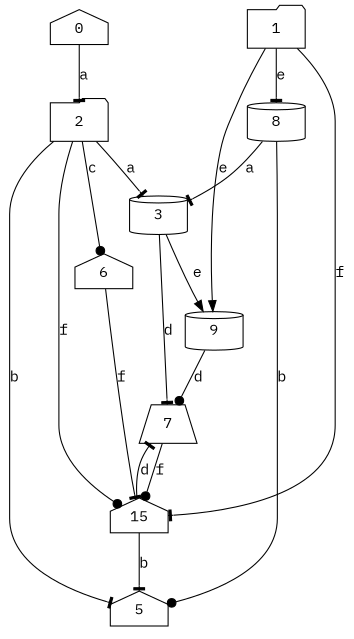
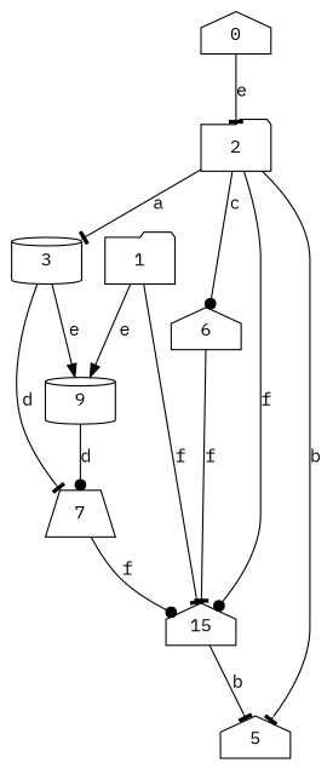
  strict digraph {
    fontname="IBM Plex Mono"
    node [fontname="IBM Plex Mono" shape=house]
    edge [arrowhead=tee fontname="IBM Plex Mono"]
    2 [shape=folder]
    3 [shape=cylinder]
    5
    6
    n5 [label=15]
    7 [shape=trapezium]
    9 [shape=cylinder]
    0
-   8 [shape=cylinder]
    1 [shape=folder]
    2 -> 3 [label=a]
    2 -> 5 [label=b]
    2 -> 6 [arrowhead=dot label=c]
    2 -> n5 [arrowhead=dot label=f]
    3 -> 7 [label=d]
    3 -> 9 [arrowhead=normal label=e]
    6 -> n5 [label=f]
    n5 -> 5 [label=b]
-   n5 -> 7 [label=d]
    7 -> n5 [arrowhead=dot label=f]
    9 -> 7 [arrowhead=dot label=d]
-   0 -> 2 [label=a]
-   8 -> 3 [label=a]
-   8 -> 5 [arrowhead=dot label=b]
+   0 -> 2 [label=e]
    1 -> n5 [label=f]
    1 -> 9 [arrowhead=normal label=e]
-   1 -> 8 [label=e]
  }
